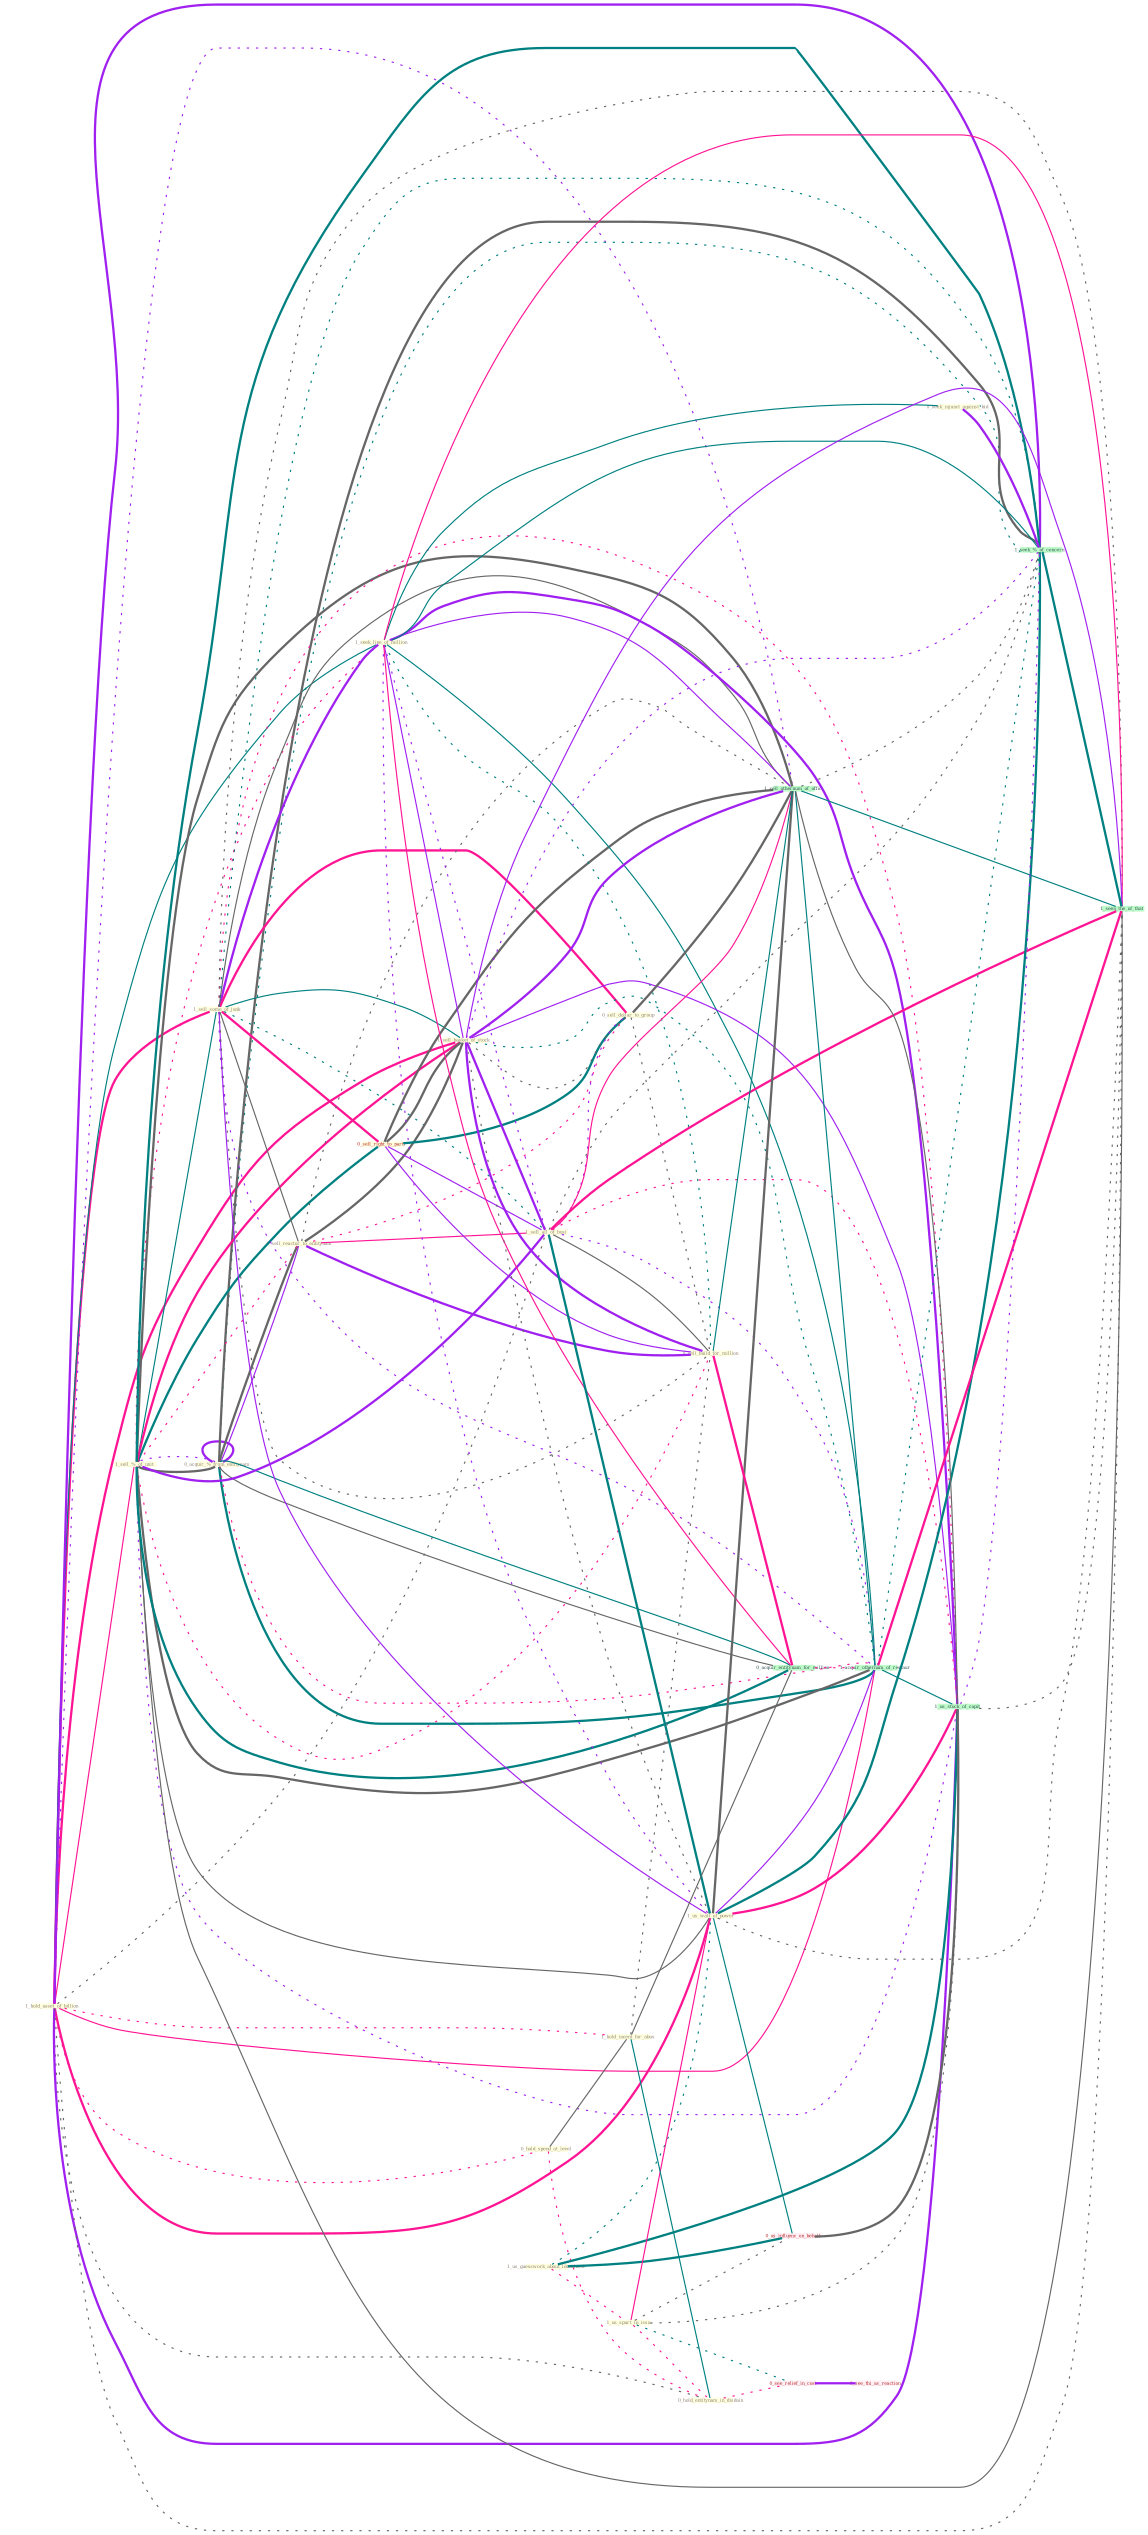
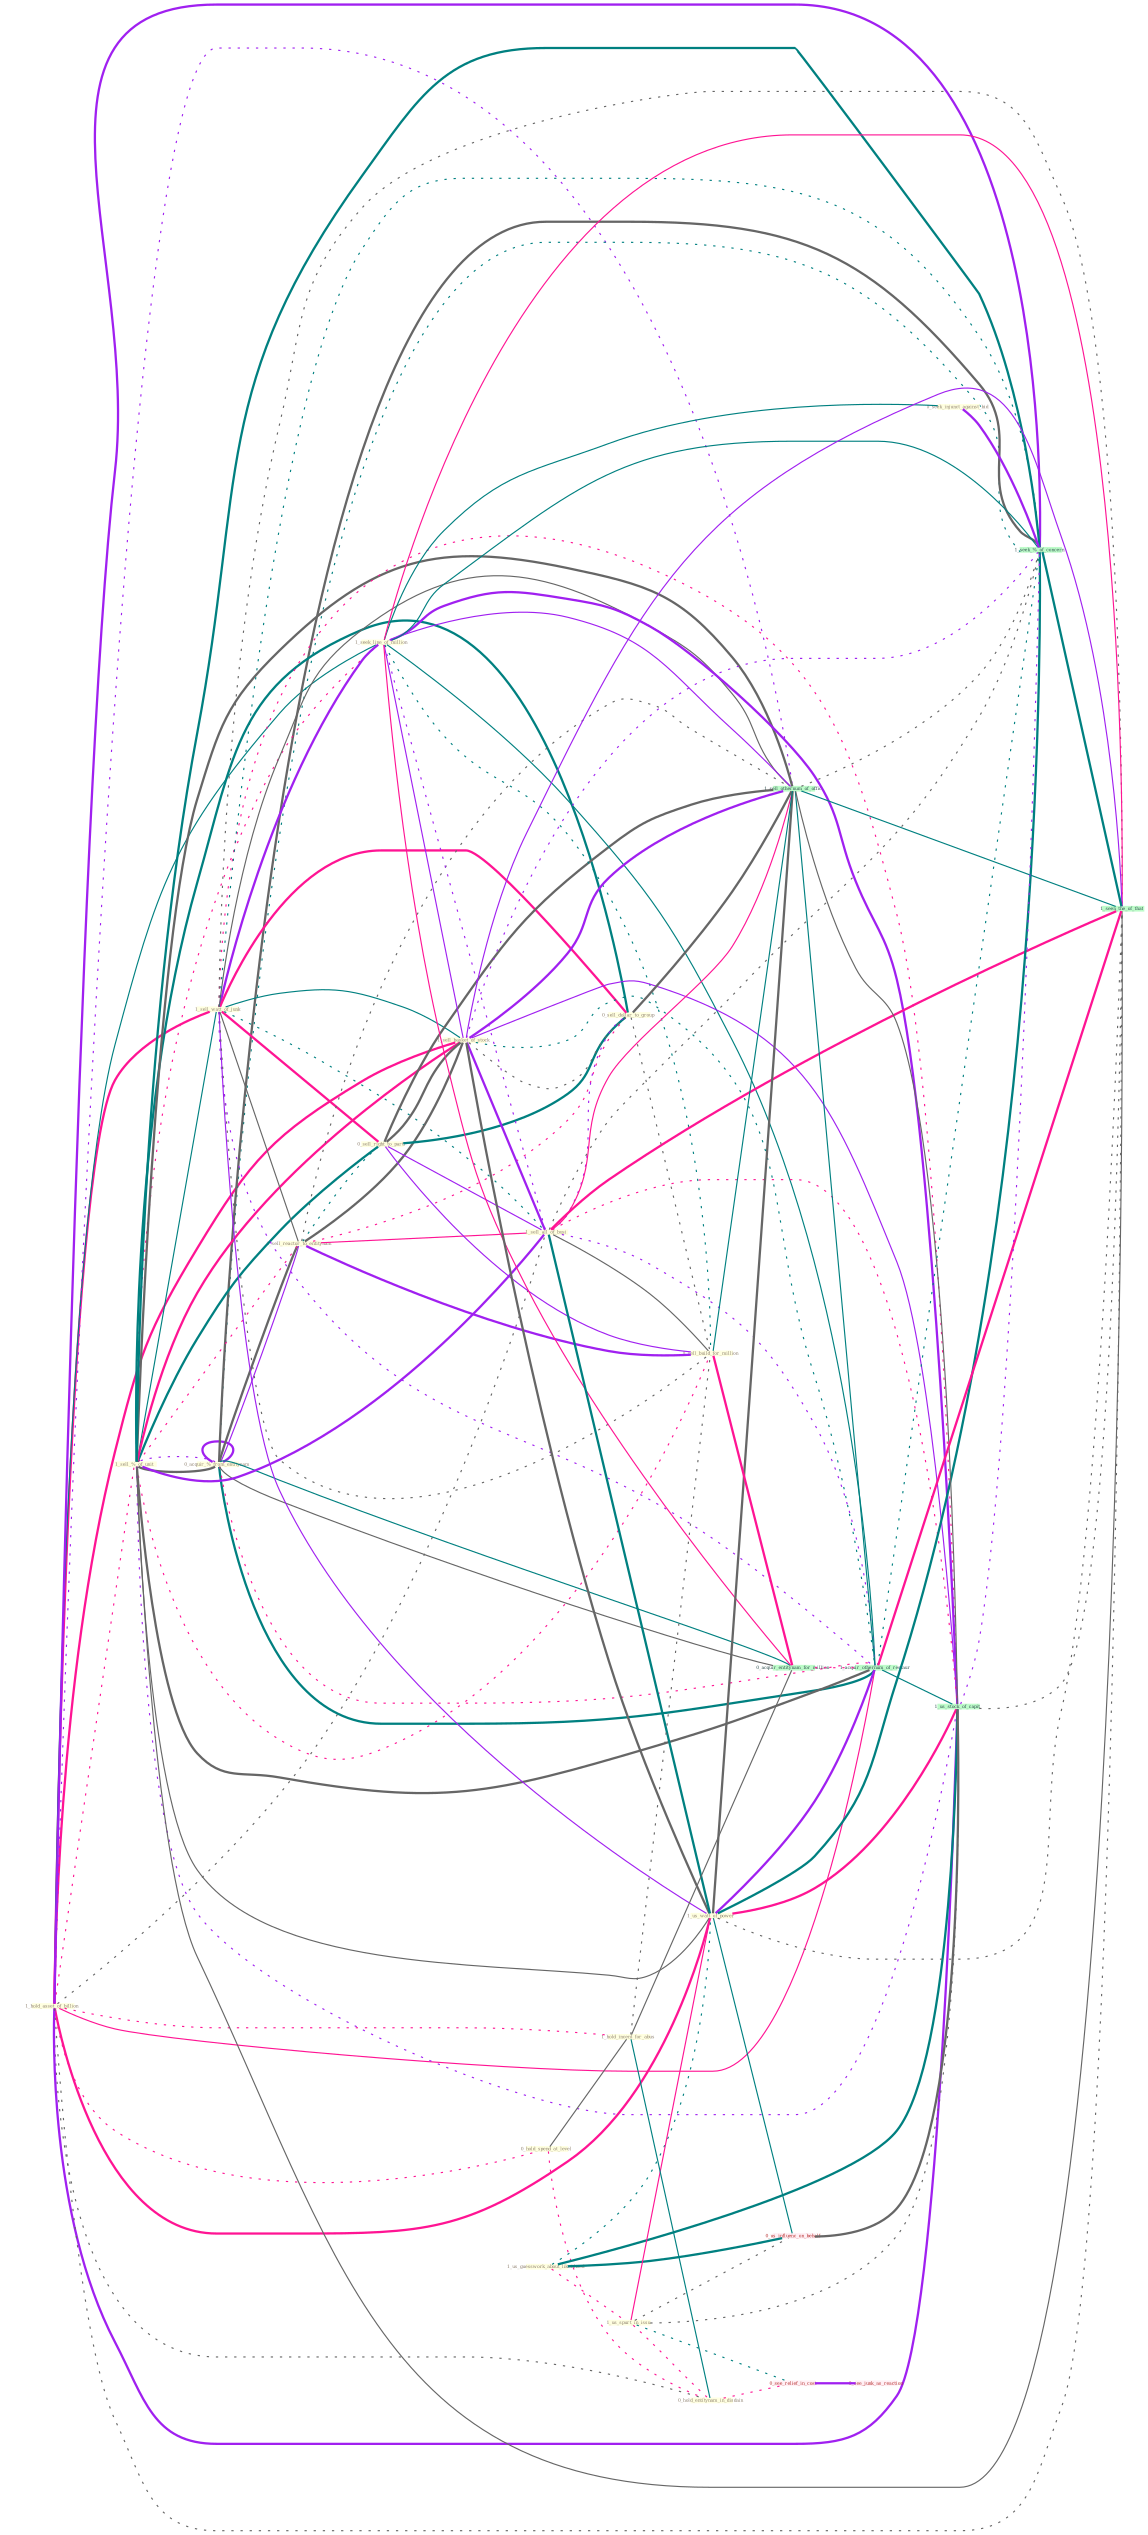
  graph {
    rankdir=LR
    node [color="#ffffe0" fixedsize=true fontcolor="#8b7d6b" fontsize=4 shape=polygon style=filled]
    edge [color=gray40 style=dotted w=1]
    "1_hold_asset_of_billion " [height=.06 width=.5]
    "0_acquir_%_from_entitynam " [height=.06 width=.5]
    "1_sell_%_of_unit " [height=.06 width=.5]
    "0_hold_spend_at_level " [height=.06 width=.5]
    "1_us_guesswork_about_likelihood " [height=.06 width=.5]
-   "1_sell_some_of_junk " [height=.06 width=.5]
+   "1_sell_some_of_junk " [height=.06 width=.5 label="1_sell_watt_of_junk"]
    "0_sell_reactor_to_entitynam " [height=.06 width=.5]
-   "0_sell_right_to_parti " [fontcolor="#b22222" height=.06 width=.5]
+   "0_sell_right_to_parti " [height=.06 width=.5]
    "1_seek_line_of_million " [height=.06 width=.5]
    "1_us_spurt_in_issu " [height=.06 width=.5]
    "1_sell_basket_of_stock " [height=.06 width=.5]
    "0_seek_injunct_against_bid " [height=.06 width=.5]
    "1_sell_all_of_busi " [height=.06 width=.5]
    "1_us_watt_of_power " [height=.06 width=.5]
    "1_hold_incent_for_abus " [height=.06 width=.5]
    "0_hold_entitynam_in_disdain " [height=.06 width=.5]
    "0_sell_dollar_to_group " [height=.06 width=.5]
    "0_sell_build_for_million " [height=.06 width=.5]
    "0_us_influenc_on_behalf " [color="#fff0f5" fontcolor="#b22222" height=.06 width=.5]
    "0_see_relief_in_cost " [color="#fff0f5" fontcolor="#b22222" height=.06 width=.5]
-   "0_see_thi_as_reaction " [color="#fff0f5" fontcolor="#b22222" height=.06 width=.5]
+   "0_see_thi_as_reaction " [color="#fff0f5" fontcolor="#b22222" height=.06 width=.5 label="0_see_junk_as_reaction"]
    "1_sell_othernum_of_offic " [color="#BDFCC9" fontcolor="#2f4f4f" height=.06 width=.5]
    "1_acquir_othernum_of_restaur " [color="#BDFCC9" fontcolor="#2f4f4f" height=.06 width=.5]
    "1_us_stock_of_capit " [color="#BDFCC9" fontcolor="#2f4f4f" height=.06 width=.5]
    "1_seek_%_of_concern " [color="#BDFCC9" fontcolor="#2f4f4f" height=.06 width=.5]
    "1_seen_the_of_that " [color="#BDFCC9" fontcolor="#2f4f4f" height=.06 width=.5]
    "0_acquir_entitynam_for_million " [color="#BDFCC9" fontcolor="#2f4f4f" height=.06 width=.5]
    subgraph sub_1 {
      "1_hold_asset_of_billion "
      "0_acquir_%_from_entitynam "
      "1_sell_%_of_unit "
      "0_hold_spend_at_level "
      "1_us_guesswork_about_likelihood "
      "1_sell_some_of_junk "
      "0_sell_reactor_to_entitynam "
      "0_sell_right_to_parti "
      "1_seek_line_of_million "
      "1_us_spurt_in_issu "
      "1_sell_basket_of_stock "
      "0_seek_injunct_against_bid "
      "1_sell_all_of_busi "
      "1_us_watt_of_power "
      "1_hold_incent_for_abus "
      "0_hold_entitynam_in_disdain "
      "0_sell_dollar_to_group "
      "0_sell_build_for_million "
    }
    subgraph sub_2 {
      "0_us_influenc_on_behalf "
      "0_see_relief_in_cost "
      "0_see_thi_as_reaction "
    }
-   "1_hold_asset_of_billion " -- "1_sell_%_of_unit " [color=deeppink style=solid]
+   "1_hold_asset_of_billion " -- "1_sell_%_of_unit " [color=deeppink]
    "1_hold_asset_of_billion " -- "0_hold_spend_at_level " [color=deeppink]
    "1_hold_asset_of_billion " -- "1_sell_some_of_junk " [color=deeppink style=bold]
    "1_hold_asset_of_billion " -- "1_seek_line_of_million " [color=teal style=solid]
    "1_hold_asset_of_billion " -- "1_sell_basket_of_stock " [color=deeppink style=bold]
    "1_hold_asset_of_billion " -- "1_sell_all_of_busi "
    "1_hold_asset_of_billion " -- "1_us_watt_of_power " [color=deeppink style=bold]
    "1_hold_asset_of_billion " -- "1_hold_incent_for_abus " [color=deeppink]
    "1_hold_asset_of_billion " -- "0_hold_entitynam_in_disdain "
    "1_hold_asset_of_billion " -- "1_sell_othernum_of_offic " [color=purple]
    "1_hold_asset_of_billion " -- "1_acquir_othernum_of_restaur " [color=deeppink style=solid]
    "1_hold_asset_of_billion " -- "1_us_stock_of_capit " [color=purple style=bold]
    "1_hold_asset_of_billion " -- "1_seek_%_of_concern " [color=purple style=bold]
    "1_hold_asset_of_billion " -- "1_seen_the_of_that "
    "0_acquir_%_from_entitynam " -- "0_acquir_%_from_entitynam " [color=purple style=bold w=4]
    "0_acquir_%_from_entitynam " -- "1_sell_%_of_unit " [color=purple]
    "0_acquir_%_from_entitynam " -- "0_sell_reactor_to_entitynam " [color=purple style=solid]
    "0_acquir_%_from_entitynam " -- "0_sell_reactor_to_entitynam " [style=bold]
    "0_acquir_%_from_entitynam " -- "1_acquir_othernum_of_restaur " [color=teal style=bold]
    "0_acquir_%_from_entitynam " -- "1_acquir_othernum_of_restaur " [color=deeppink]
    "0_acquir_%_from_entitynam " -- "1_seek_%_of_concern " [color=teal]
    "0_acquir_%_from_entitynam " -- "1_seek_%_of_concern " [style=bold]
    "0_acquir_%_from_entitynam " -- "0_acquir_entitynam_for_million " [style=solid]
    "0_acquir_%_from_entitynam " -- "0_acquir_entitynam_for_million " [color=teal style=solid]
    "1_sell_%_of_unit " -- "0_acquir_%_from_entitynam " [style=bold]
    "1_sell_%_of_unit " -- "1_sell_some_of_junk " [color=teal style=solid w=2]
    "1_sell_%_of_unit " -- "0_sell_reactor_to_entitynam " [color=deeppink]
    "1_sell_%_of_unit " -- "0_sell_right_to_parti " [color=teal style=bold]
    "1_sell_%_of_unit " -- "1_seek_line_of_million " [color=deeppink]
    "1_sell_%_of_unit " -- "1_sell_basket_of_stock " [color=deeppink style=bold w=2]
    "1_sell_%_of_unit " -- "1_sell_all_of_busi " [color=purple style=bold w=2]
    "1_sell_%_of_unit " -- "1_us_watt_of_power " [style=solid]
-   "1_sell_%_of_unit " -- "0_acquir_entitynam_for_million " [color=teal style=bold]
+   "1_sell_%_of_unit " -- "0_sell_dollar_to_group " [color=teal style=bold]
    "1_sell_%_of_unit " -- "0_sell_build_for_million " [color=deeppink]
    "1_sell_%_of_unit " -- "1_sell_othernum_of_offic " [style=bold w=2]
    "1_sell_%_of_unit " -- "1_acquir_othernum_of_restaur " [style=bold]
    "1_sell_%_of_unit " -- "1_us_stock_of_capit " [color=purple]
    "1_sell_%_of_unit " -- "1_seek_%_of_concern " [color=teal style=bold w=2]
    "1_sell_%_of_unit " -- "1_seen_the_of_that " [style=solid]
    "0_hold_spend_at_level " -- "1_hold_incent_for_abus " [style=solid]
    "0_hold_spend_at_level " -- "0_hold_entitynam_in_disdain " [color=deeppink]
    "1_us_guesswork_about_likelihood " -- "1_us_spurt_in_issu " [color=deeppink]
    "1_us_guesswork_about_likelihood " -- "1_us_watt_of_power " [color=teal]
    "1_us_guesswork_about_likelihood " -- "0_us_influenc_on_behalf " [color=teal style=bold]
    "1_us_guesswork_about_likelihood " -- "1_us_stock_of_capit " [color=teal style=bold]
    "1_sell_some_of_junk " -- "0_sell_reactor_to_entitynam " [style=solid]
    "1_sell_some_of_junk " -- "0_sell_right_to_parti " [color=deeppink style=bold]
    "1_sell_some_of_junk " -- "1_seek_line_of_million " [color=purple style=bold]
    "1_sell_some_of_junk " -- "1_sell_basket_of_stock " [color=teal style=solid w=2]
    "1_sell_some_of_junk " -- "1_sell_all_of_busi " [color=teal w=2]
    "1_sell_some_of_junk " -- "1_us_watt_of_power " [color=purple style=solid]
    "1_sell_some_of_junk " -- "0_sell_dollar_to_group " [color=deeppink style=bold]
    "1_sell_some_of_junk " -- "0_sell_build_for_million "
    "1_sell_some_of_junk " -- "1_sell_othernum_of_offic " [style=solid w=2]
    "1_sell_some_of_junk " -- "1_acquir_othernum_of_restaur " [color=purple]
    "1_sell_some_of_junk " -- "1_us_stock_of_capit " [color=deeppink]
    "1_sell_some_of_junk " -- "1_seek_%_of_concern " [color=teal]
    "1_sell_some_of_junk " -- "1_seen_the_of_that "
+   "0_sell_reactor_to_entitynam " -- "0_sell_right_to_parti " [color=teal w=2]
    "0_sell_reactor_to_entitynam " -- "1_sell_basket_of_stock " [style=bold]
    "0_sell_reactor_to_entitynam " -- "1_sell_all_of_busi " [color=deeppink style=solid]
    "0_sell_reactor_to_entitynam " -- "0_sell_dollar_to_group " [color=deeppink w=2]
    "0_sell_reactor_to_entitynam " -- "0_sell_build_for_million " [color=purple style=bold]
    "0_sell_reactor_to_entitynam " -- "1_sell_othernum_of_offic "
    "0_sell_right_to_parti " -- "1_sell_basket_of_stock " [style=bold]
    "0_sell_right_to_parti " -- "1_sell_all_of_busi " [color=purple style=solid]
    "0_sell_right_to_parti " -- "0_sell_dollar_to_group " [color=teal style=bold w=2]
    "0_sell_right_to_parti " -- "0_sell_build_for_million " [color=purple style=solid]
    "0_sell_right_to_parti " -- "1_sell_othernum_of_offic " [style=bold]
    "1_seek_line_of_million " -- "1_sell_basket_of_stock " [color=purple style=solid]
    "1_seek_line_of_million " -- "0_seek_injunct_against_bid " [color=teal style=solid]
    "1_seek_line_of_million " -- "1_sell_all_of_busi " [color=purple]
-   "1_seek_line_of_million " -- "1_us_watt_of_power " [color=purple]
    "1_seek_line_of_million " -- "0_sell_build_for_million " [color=teal]
    "1_seek_line_of_million " -- "1_sell_othernum_of_offic " [color=purple style=solid]
    "1_seek_line_of_million " -- "1_acquir_othernum_of_restaur " [color=teal style=solid]
    "1_seek_line_of_million " -- "1_us_stock_of_capit " [color=purple style=bold]
    "1_seek_line_of_million " -- "1_seek_%_of_concern " [color=teal style=solid w=2]
    "1_seek_line_of_million " -- "1_seen_the_of_that " [color=deeppink style=solid]
    "1_seek_line_of_million " -- "0_acquir_entitynam_for_million " [color=deeppink style=solid]
    "1_us_spurt_in_issu " -- "1_us_watt_of_power " [color=deeppink style=solid]
    "1_us_spurt_in_issu " -- "0_hold_entitynam_in_disdain " [color=deeppink]
    "1_us_spurt_in_issu " -- "0_us_influenc_on_behalf "
    "1_us_spurt_in_issu " -- "0_see_relief_in_cost " [color=teal]
    "1_us_spurt_in_issu " -- "1_us_stock_of_capit "
    "1_sell_basket_of_stock " -- "1_sell_all_of_busi " [color=purple style=bold w=2]
-   "1_sell_basket_of_stock " -- "1_us_watt_of_power "
+   "1_sell_basket_of_stock " -- "1_us_watt_of_power " [style=bold]
    "1_sell_basket_of_stock " -- "0_sell_dollar_to_group "
-   "1_sell_basket_of_stock " -- "0_sell_build_for_million " [color=purple style=bold]
    "1_sell_basket_of_stock " -- "1_sell_othernum_of_offic " [color=purple style=bold w=2]
    "1_sell_basket_of_stock " -- "1_acquir_othernum_of_restaur " [color=teal]
    "1_sell_basket_of_stock " -- "1_us_stock_of_capit " [color=purple style=solid]
    "1_sell_basket_of_stock " -- "1_seek_%_of_concern " [color=purple]
    "1_sell_basket_of_stock " -- "1_seen_the_of_that " [color=purple style=solid]
    "0_seek_injunct_against_bid " -- "1_seek_%_of_concern " [color=purple style=bold]
    "1_sell_all_of_busi " -- "1_us_watt_of_power " [color=teal style=bold]
    "1_sell_all_of_busi " -- "0_sell_dollar_to_group " [color=purple]
    "1_sell_all_of_busi " -- "0_sell_build_for_million " [style=solid]
    "1_sell_all_of_busi " -- "1_sell_othernum_of_offic " [color=deeppink style=solid w=2]
    "1_sell_all_of_busi " -- "1_acquir_othernum_of_restaur " [color=purple]
    "1_sell_all_of_busi " -- "1_us_stock_of_capit " [color=deeppink]
    "1_sell_all_of_busi " -- "1_seek_%_of_concern "
    "1_sell_all_of_busi " -- "1_seen_the_of_that " [color=deeppink style=bold]
    "1_us_watt_of_power " -- "0_us_influenc_on_behalf " [color=teal style=solid]
    "1_us_watt_of_power " -- "1_sell_othernum_of_offic " [style=bold]
-   "1_us_watt_of_power " -- "1_acquir_othernum_of_restaur " [color=purple style=solid]
+   "1_us_watt_of_power " -- "1_acquir_othernum_of_restaur " [color=purple style=bold]
    "1_us_watt_of_power " -- "1_us_stock_of_capit " [color=deeppink style=bold w=2]
    "1_us_watt_of_power " -- "1_seek_%_of_concern " [color=teal style=bold]
    "1_us_watt_of_power " -- "1_seen_the_of_that "
    "1_hold_incent_for_abus " -- "0_hold_entitynam_in_disdain " [color=teal style=solid]
    "1_hold_incent_for_abus " -- "0_sell_build_for_million "
    "1_hold_incent_for_abus " -- "0_acquir_entitynam_for_million " [style=solid]
    "0_hold_entitynam_in_disdain " -- "0_see_relief_in_cost " [color=deeppink]
    "0_sell_dollar_to_group " -- "0_sell_build_for_million "
    "0_sell_dollar_to_group " -- "1_sell_othernum_of_offic " [style=bold]
    "0_sell_build_for_million " -- "1_sell_othernum_of_offic " [color=teal style=solid]
    "0_sell_build_for_million " -- "0_acquir_entitynam_for_million " [color=deeppink style=bold w=2]
    "0_us_influenc_on_behalf " -- "1_us_stock_of_capit " [style=bold]
    "0_see_relief_in_cost " -- "0_see_thi_as_reaction " [color=purple style=bold]
    "1_sell_othernum_of_offic " -- "1_acquir_othernum_of_restaur " [color=teal style=solid w=2]
    "1_sell_othernum_of_offic " -- "1_us_stock_of_capit " [style=solid]
    "1_sell_othernum_of_offic " -- "1_seek_%_of_concern "
    "1_sell_othernum_of_offic " -- "1_seen_the_of_that " [color=teal style=solid]
    "1_acquir_othernum_of_restaur " -- "1_us_stock_of_capit " [color=teal style=solid]
    "1_acquir_othernum_of_restaur " -- "1_seek_%_of_concern " [color=teal]
    "1_acquir_othernum_of_restaur " -- "1_seen_the_of_that " [color=deeppink style=bold]
    "1_us_stock_of_capit " -- "1_seek_%_of_concern " [color=purple]
    "1_us_stock_of_capit " -- "1_seen_the_of_that "
    "1_seek_%_of_concern " -- "1_seen_the_of_that " [color=teal style=bold]
    "0_acquir_entitynam_for_million " -- "1_acquir_othernum_of_restaur " [color=deeppink]
  }
